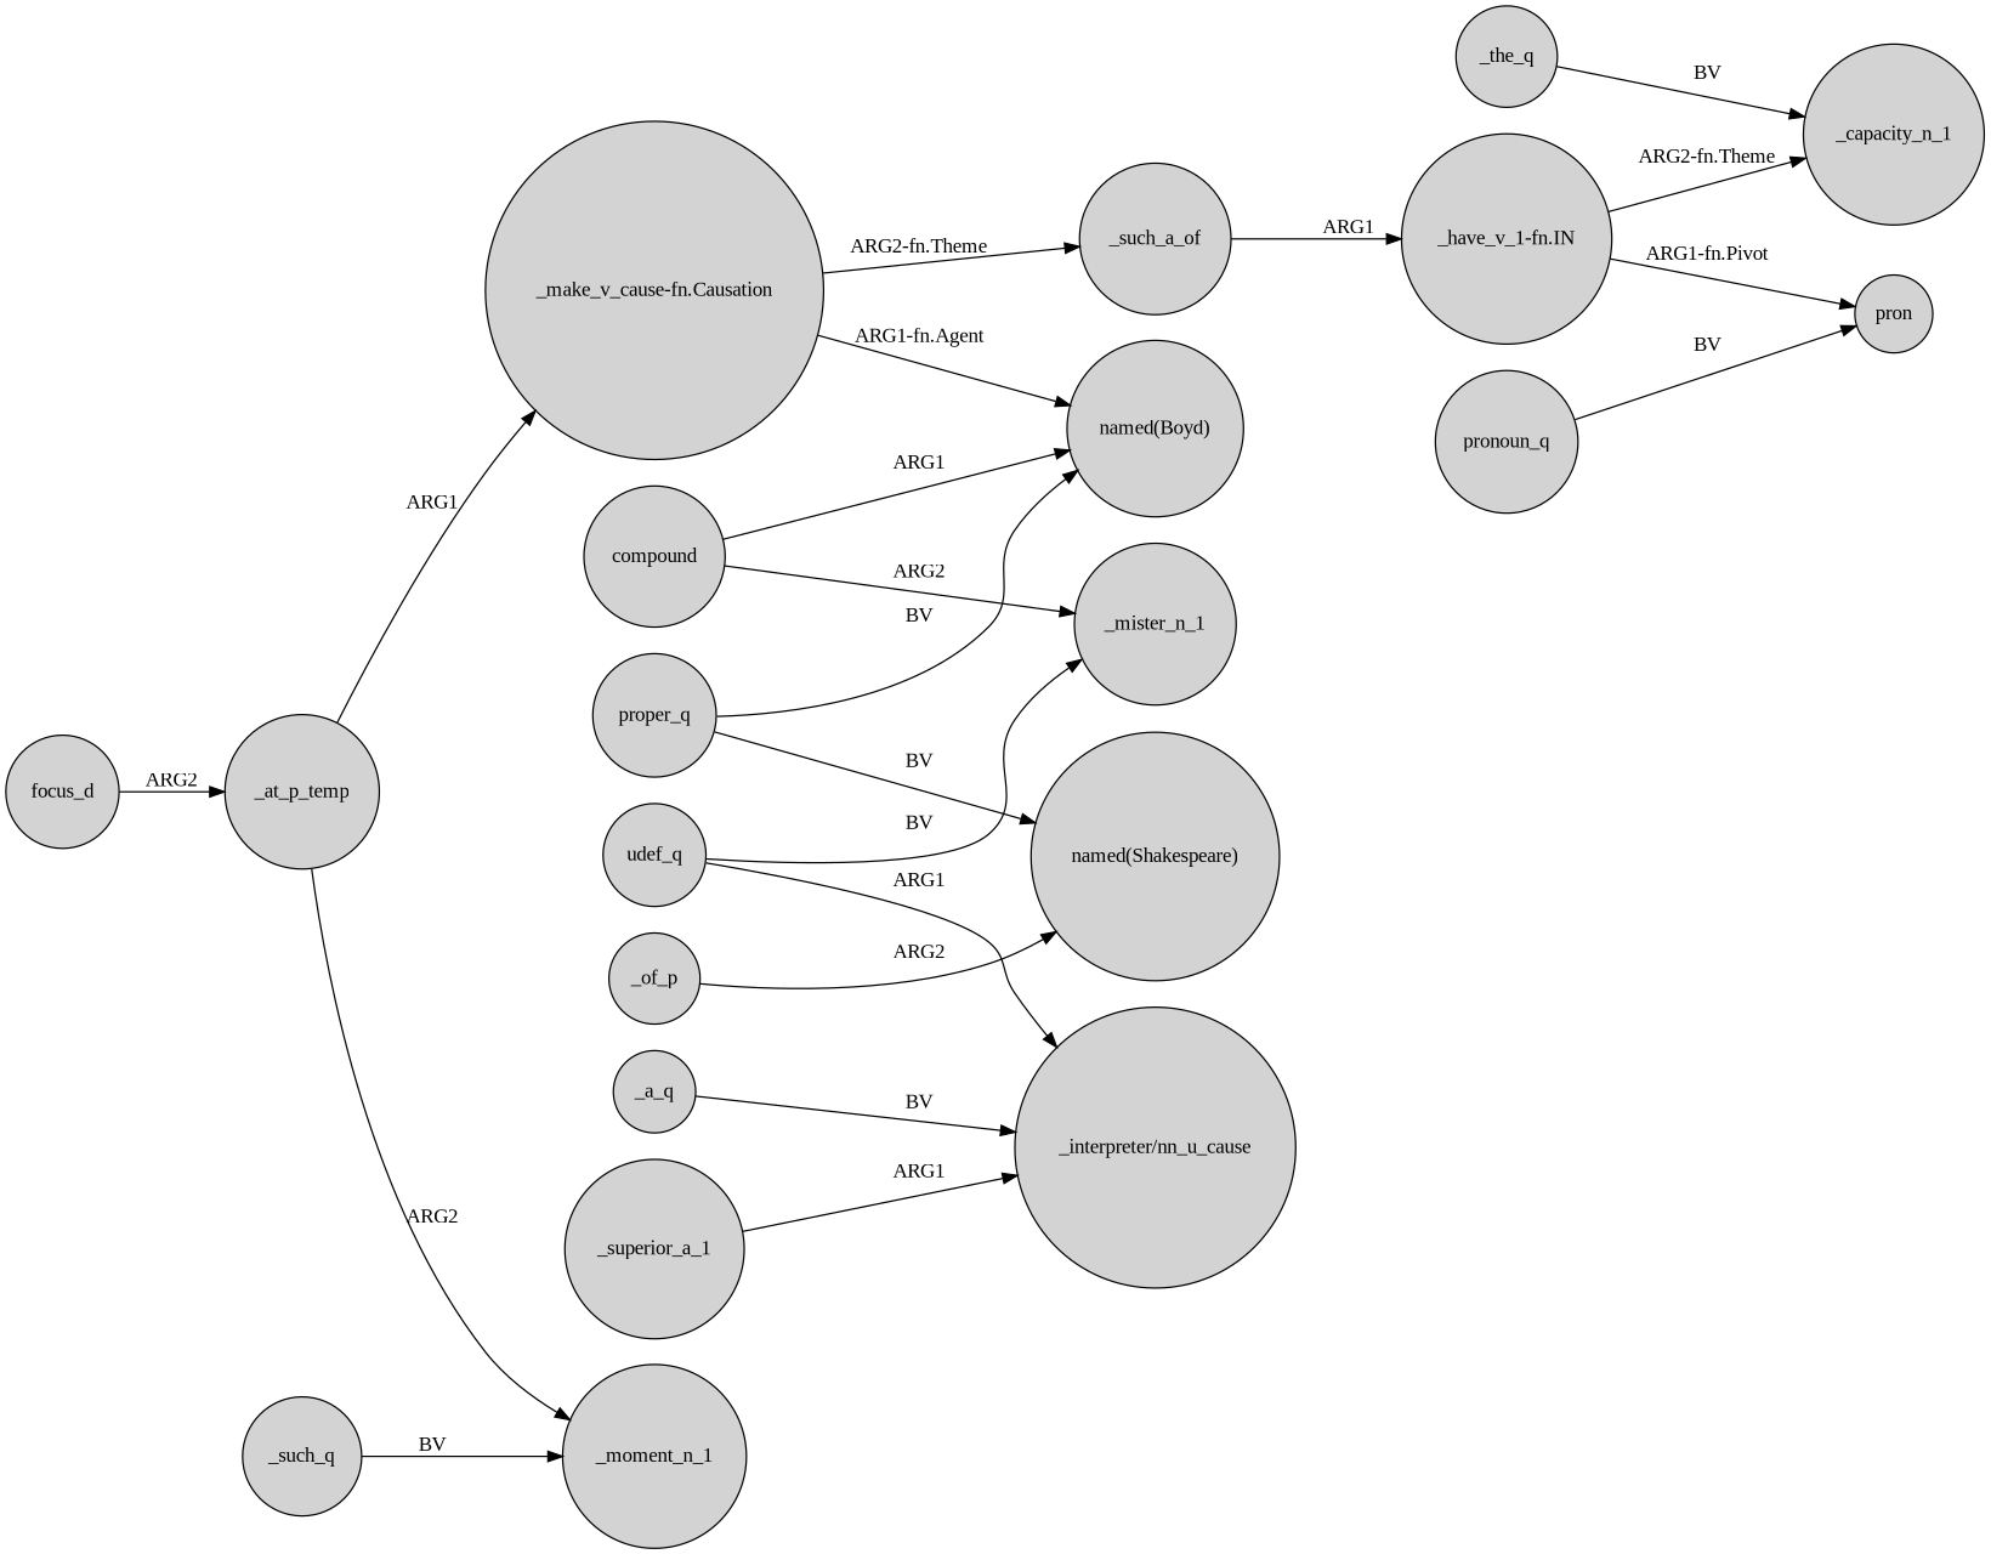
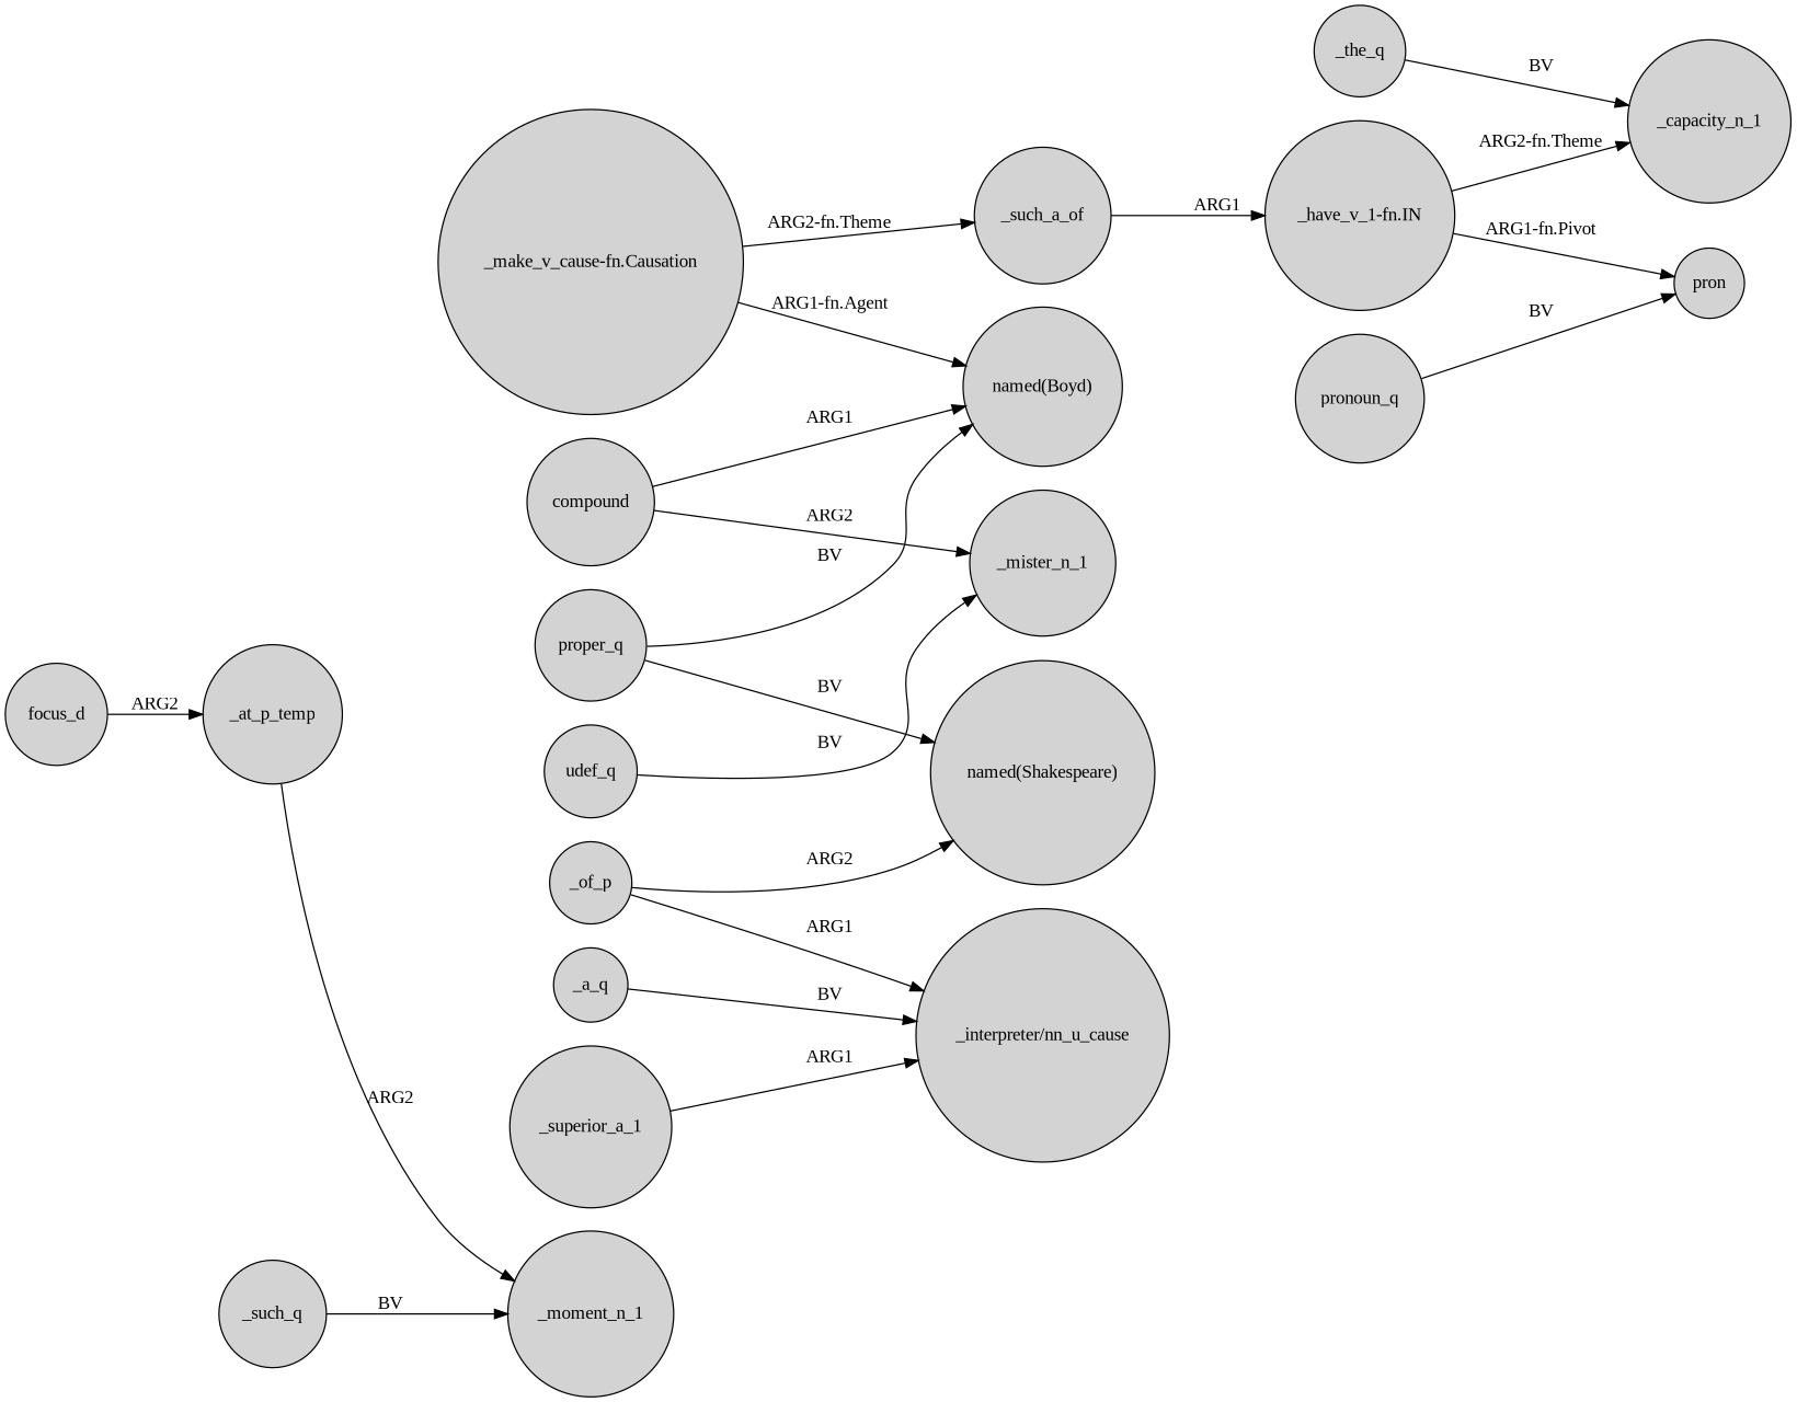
  digraph {
    fontname="Liberation Serif"
    rankdir=LR
    node [fontname="Liberation Serif" shape=circle style=filled]
    edge [fontname="Liberation Serif"]
    focus_d
    _at_p_temp
    "_make_v_cause-fn.Causation"
    _moment_n_1
    "named(Boyd)"
    n6 [label=_such_a_of]
    _such_q
    _the_q
    _capacity_n_1
    compound
    _mister_n_1
    "_have_v_1-fn.IN"
    pron
    udef_q
    _of_p
    "named(Shakespeare)"
    n17 [label="_interpreter/nn_u_cause"]
    _superior_a_1
    proper_q
    pronoun_q
    _a_q
    focus_d -> _at_p_temp [label=ARG2]
-   _at_p_temp -> "_make_v_cause-fn.Causation" [label=ARG1]
    _at_p_temp -> _moment_n_1 [label=ARG2]
    "_make_v_cause-fn.Causation" -> "named(Boyd)" [label="ARG1-fn.Agent"]
    "_make_v_cause-fn.Causation" -> n6 [label="ARG2-fn.Theme"]
    n6 -> "_have_v_1-fn.IN" [label=ARG1]
    _such_q -> _moment_n_1 [label=BV]
    _the_q -> _capacity_n_1 [label=BV]
    compound -> "named(Boyd)" [label=ARG1]
    compound -> _mister_n_1 [label=ARG2]
    "_have_v_1-fn.IN" -> _capacity_n_1 [label="ARG2-fn.Theme"]
    "_have_v_1-fn.IN" -> pron [label="ARG1-fn.Pivot"]
    udef_q -> _mister_n_1 [label=BV]
    _of_p -> "named(Shakespeare)" [label=ARG2]
-   udef_q -> n17 [label=ARG1]
+   _of_p -> n17 [label=ARG1]
    _superior_a_1 -> n17 [label=ARG1]
    proper_q -> "named(Boyd)" [label=BV]
    proper_q -> "named(Shakespeare)" [label=BV]
    pronoun_q -> pron [label=BV]
    _a_q -> n17 [label=BV]
  }
